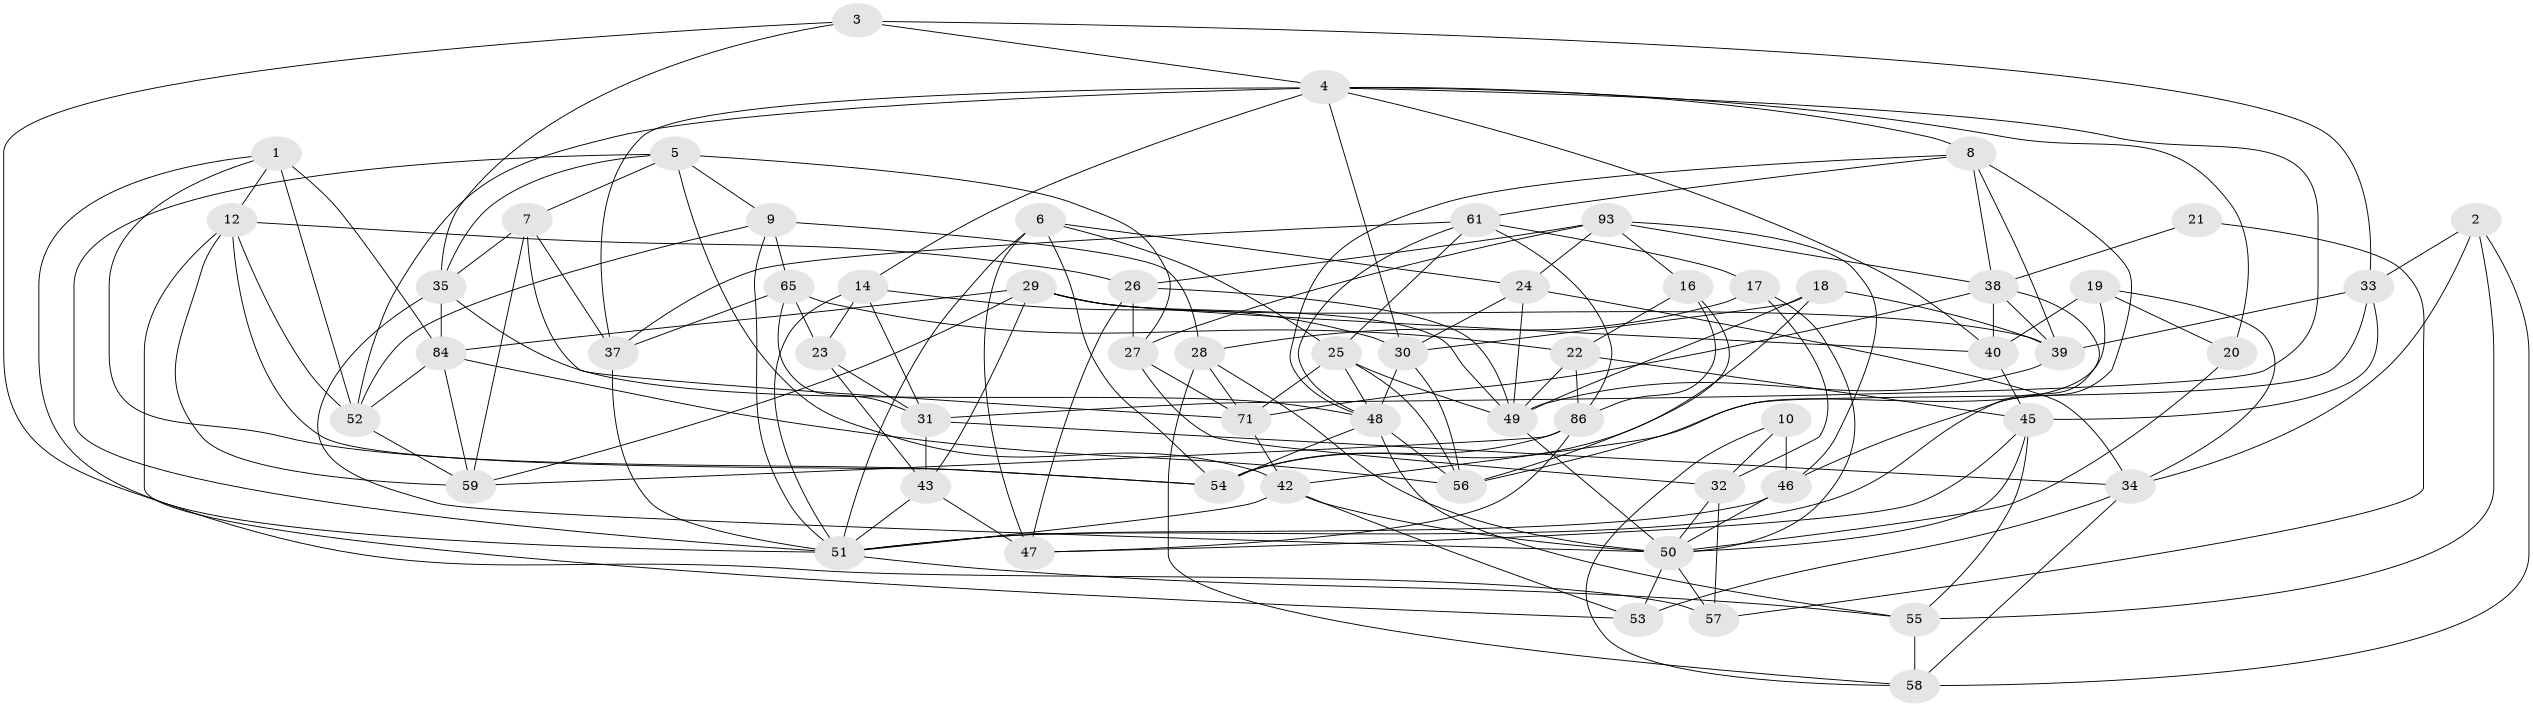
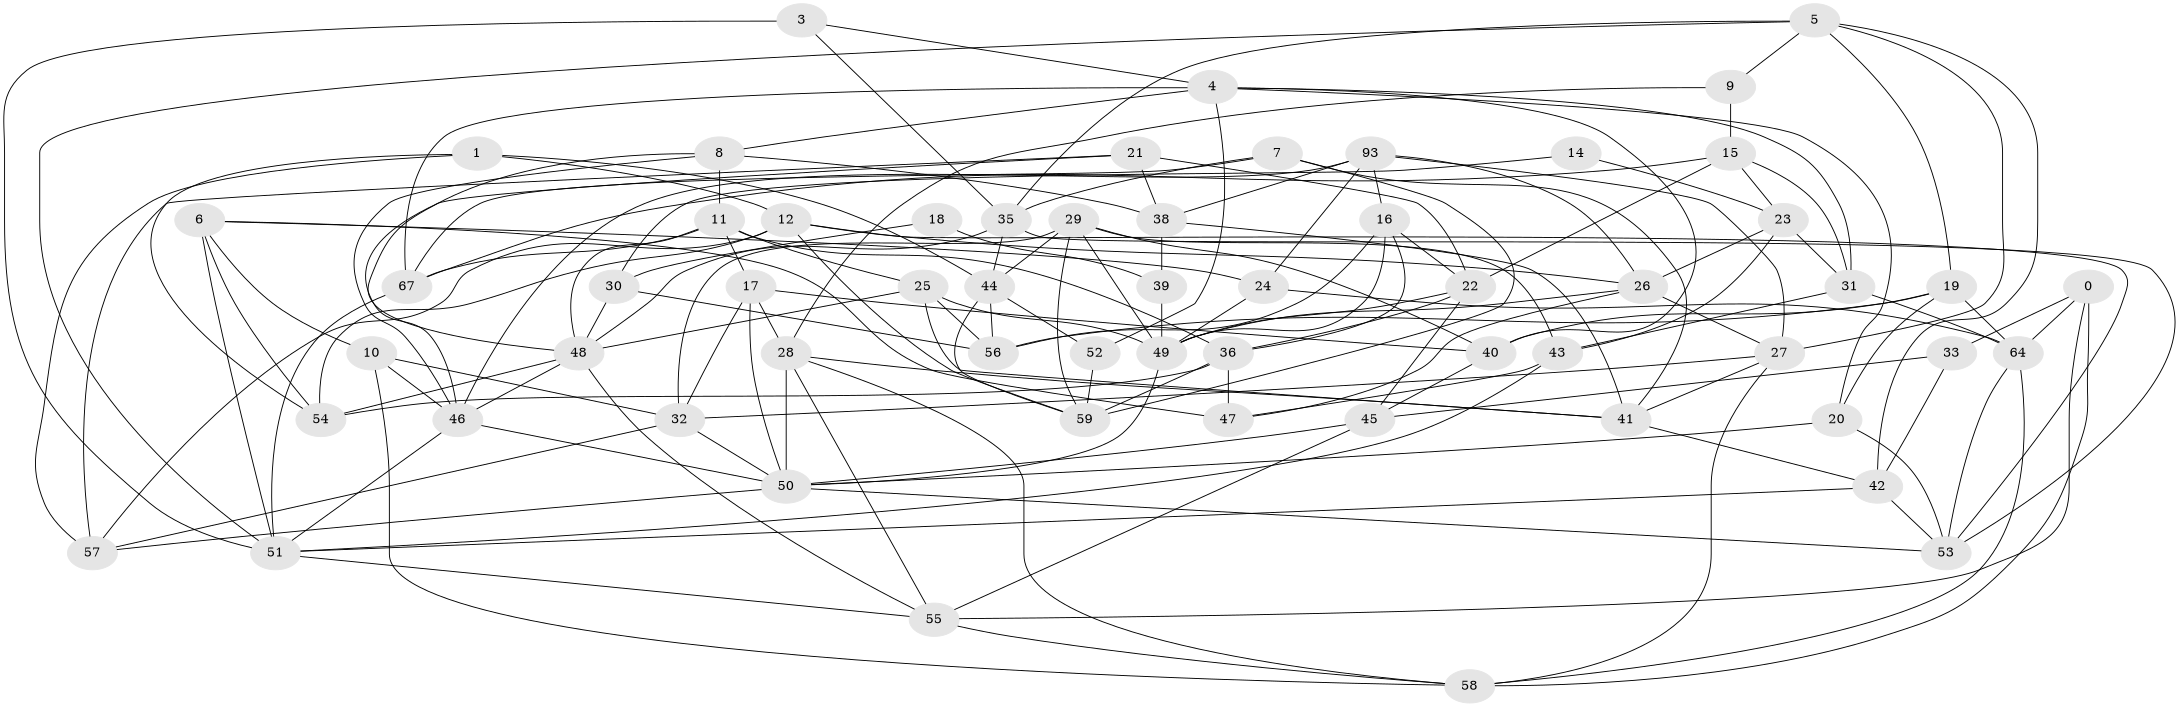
  graph {
    node [color=gray90 style=filled]
    edge [weight=1.0]
    1
    12
-   44 [label=84]
+   44
    52
    54
    57
    59
    26
    53
    56
-   2
+   2 [label=0]
    33
-   34
+   34 [label=64]
    55
    58
    42
    39
    45
    3
    4
    35
    51
    8
    14
    20
    30
    31
-   37
+   37 [label=67]
    40
    48
-   11 [label=61]
+   11
    38
    46
    23
    50
    43
    5
    9
    19
    27
-   15 [label=65]
+   15
    28
-   41 [label=71]
+   41
    32
    6
    10
    24
    47
    49
    7
    17
    25
-   36 [label=86]
+   36
    22
    n55 [label=93]
    16
    18
    21
    29
    1 -- 12
    1 -- 44
-   1 -- 52 [weight=2.0]
    1 -- 54
    1 -- 57
    12 -- 54
-   12 -- 52
+   12 -- 57
    12 -- 59
    12 -- 26
    12 -- 53
    44 -- 52
    44 -- 59
    44 -- 56
    52 -- 59
    26 -- 27
    26 -- 47
    26 -- 49
    2 -- 33
    2 -- 34
    2 -- 55
    2 -- 58
    33 -- 42
-   33 -- 39 [weight=2.0]
    33 -- 45
    34 -- 53
    34 -- 58
    55 -- 58
    42 -- 53
    42 -- 51
-   42 -- 50
    39 -- 49
    45 -- 55
    45 -- 50
-   45 -- 47
-   3 -- 33
    3 -- 4
    3 -- 35
    3 -- 51
    4 -- 52
    4 -- 8
-   4 -- 14
    4 -- 20
-   4 -- 30
    4 -- 31
    4 -- 37
    4 -- 40
    35 -- 44
-   35 -- 50
+   35 -- 53
    35 -- 48
    51 -- 55
-   8 -- 39
    8 -- 48
    8 -- 11
    8 -- 38
    8 -- 46
-   14 -- 51
    14 -- 30
-   14 -- 31
    14 -- 23 [weight=2.0]
+   20 -- 53
    20 -- 50
    30 -- 56
    30 -- 48
    31 -- 34
    31 -- 43
    37 -- 51
    40 -- 45
    48 -- 54
-   48 -- 56
+   48 -- 46
    48 -- 55
    11 -- 37
    11 -- 48
    11 -- 17
    11 -- 25
    11 -- 36
    38 -- 39
-   38 -- 51
    38 -- 41
    46 -- 51
    46 -- 50
+   23 -- 26
    23 -- 31
    23 -- 43
    50 -- 57
    50 -- 53
    43 -- 51
    43 -- 47
    5 -- 42
    5 -- 35
    5 -- 51
    5 -- 9
-   5 -- 7
+   5 -- 19
    5 -- 27
-   9 -- 52
-   9 -- 51
    9 -- 15 [weight=2.0]
    9 -- 28
    19 -- 56
    19 -- 34
    19 -- 20
    19 -- 40 [weight=2.0]
+   27 -- 58
    27 -- 41
    27 -- 32
    15 -- 31
    15 -- 37
    15 -- 23
    15 -- 22
+   28 -- 55
    28 -- 58
    28 -- 50
    28 -- 41
    41 -- 42
    32 -- 57
    32 -- 50
    6 -- 54
    6 -- 51
-   6 -- 25
+   6 -- 10
    6 -- 24
    6 -- 47 [weight=2.0]
    10 -- 58
    10 -- 46
    10 -- 32
    24 -- 34
-   24 -- 30
    24 -- 49 [weight=2.0]
    49 -- 50
    7 -- 59
    7 -- 35
    7 -- 37
    7 -- 41
-   38 -- 40
+   17 -- 40
    17 -- 50
    17 -- 28
    17 -- 32
    25 -- 56
    25 -- 48
    25 -- 41
    25 -- 49 [weight=2.0]
    36 -- 54
    36 -- 59
    36 -- 47
    22 -- 45
    22 -- 49
    22 -- 36
    n55 -- 26
    n55 -- 38
    n55 -- 46
    n55 -- 27
    n55 -- 24
    n55 -- 16
    16 -- 56
    16 -- 36
    16 -- 22
-   18 -- 54
    18 -- 39
    18 -- 30
-   18 -- 49
+   16 -- 49
    21 -- 57
    21 -- 38
+   21 -- 46
+   21 -- 22
    29 -- 44
    29 -- 59
    29 -- 40
    29 -- 43
-   29 -- 39
+   29 -- 32
    29 -- 49
  }
